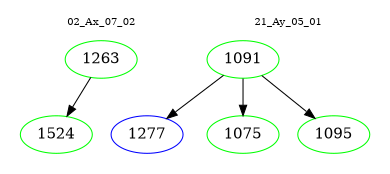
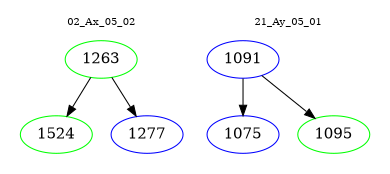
  digraph {
    node [color=green]
    edge [color=black]
    n1 [label=1263]
    n2 [label=1524]
    n3 [color=blue label=1277]
-   n4 [label=1091]
-   n5 [label=1075]
+   n4 [color=blue label=1091]
+   n5 [color=blue label=1075]
    n6 [label=1095]
    subgraph cluster_1 {
      color=white
      fontsize=10
-     label="02_Ax_07_02"
+     label="02_Ax_05_02"
      n1
      n2
      n3
    }
    subgraph cluster_2 {
      color=white
      fontsize=10
      label="21_Ay_05_01"
      n4
      n5
      n6
    }
    n1 -> n2
-   n4 -> n3
+   n1 -> n3
    n4 -> n5
    n4 -> n6
  }
